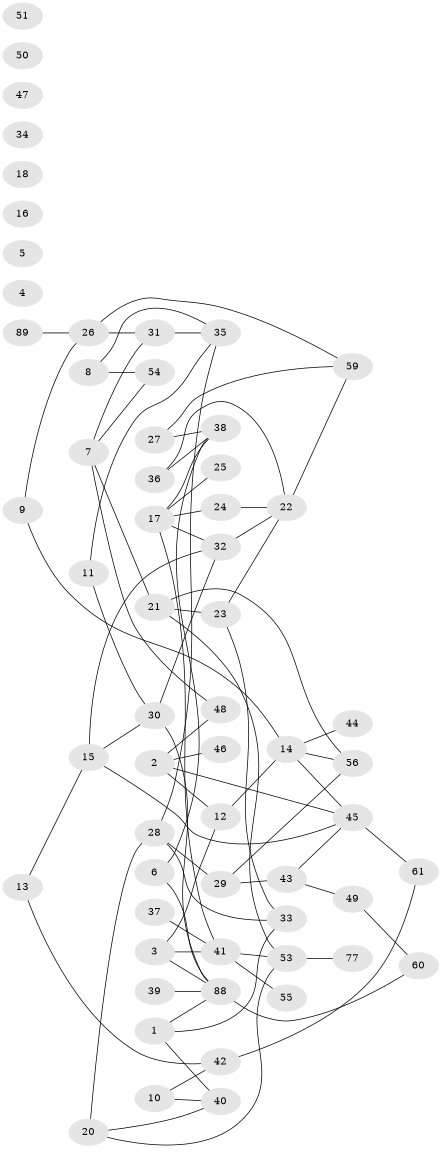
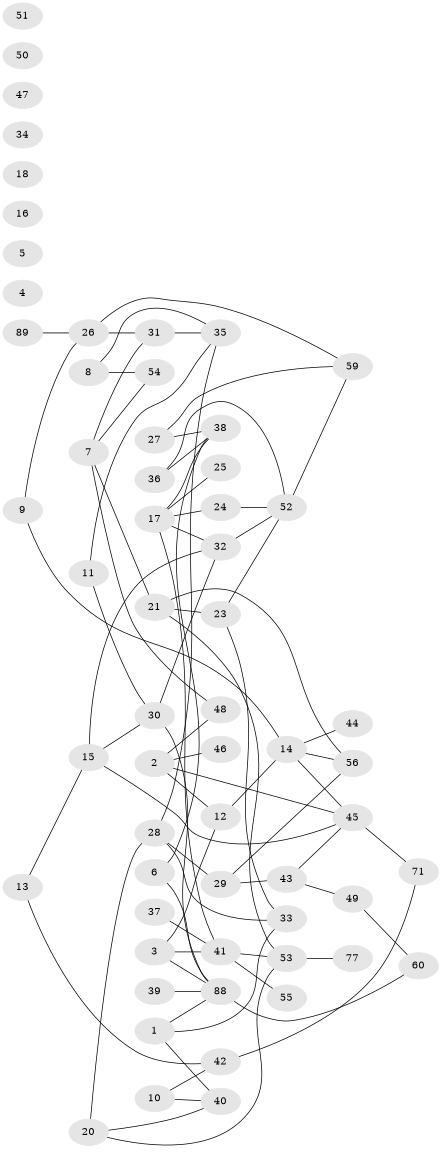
  graph {
    rankdir=LR
    node [color=gray90 style=filled]
    1
    33
    40
    n4 [label=88]
    60
    2
    12
    45
    46
    48
    14
-   61
+   61 [label=71]
    3
    41
    53
    55
    4
    5
    6
    38
    7
    21
    31
    54
    56
    23
    35
    8
    9
    26
    44
    59
    10
    42
    11
    30
    32
    13
    15
-   52 [label=22]
+   52
    16
    17
    24
    25
    18
    n46 [label=89]
    20
    28
    29
    n50 [label=77]
    27
    43
    49
    34
    36
    37
    39
    47
    50
    51
    1 -- 33
    1 -- 40
    1 -- n4
    n4 -- 60
    2 -- 12
    2 -- 45
    2 -- 46
    2 -- 48
    12 -- 14
    45 -- 61
    14 -- 45
    14 -- 56
    14 -- 44
    3 -- n4
    3 -- 12
    3 -- 41
    41 -- 53
    41 -- 55
    53 -- n50
    6 -- n4
    6 -- 38
    7 -- 48
    7 -- 21
    7 -- 31
    7 -- 54
    21 -- 53
    21 -- 56
    21 -- 23
    31 -- 35
    23 -- 33
    23 -- 52
    8 -- 54
    8 -- 35
    9 -- 14
    9 -- 26
    26 -- 31
    26 -- 59
    10 -- 40
    10 -- 42
    42 -- 61
    11 -- 35
    11 -- 30
    30 -- n4
    30 -- 32
    32 -- 52
    13 -- 42
    13 -- 15
    15 -- 45
    15 -- 30
    15 -- 32
    52 -- 59
    17 -- 41
    17 -- 38
    17 -- 32
    17 -- 24
    17 -- 25
    24 -- 52
    n46 -- 26
    20 -- 40
    20 -- 53
    20 -- 28
    28 -- 33
    28 -- 35
    28 -- 29
    29 -- 56
    29 -- 43
    27 -- 38
    27 -- 59
    43 -- 45
    43 -- 49
    49 -- 60
    36 -- 38
    36 -- 52
    37 -- 41
    39 -- n4
  }
